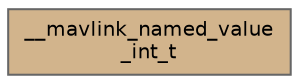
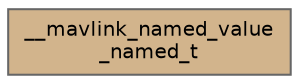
  digraph {
    rankdir=LR
-   n1 [color=gray40 fillcolor=tan fontname=Helvetica fontsize=10 height=0.2 label="__mavlink_named_value\l_int_t" shape=record style=filled width=0.4]
+   n1 [color=gray40 fillcolor=tan fontname=Helvetica fontsize=10 height=0.2 label="__mavlink_named_value\l_named_t" shape=record style=filled width=0.4]
  }
